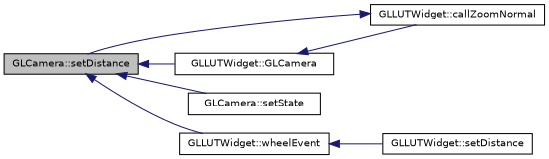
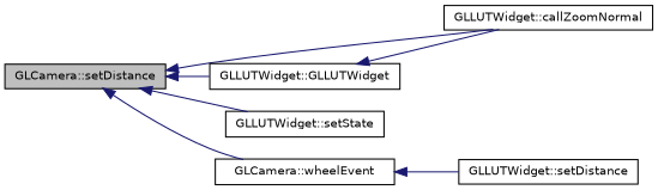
  digraph {
    rankdir=LR
    node [color=black fillcolor=white fontname=Helvetica fontsize=10 shape=record style=filled]
    edge [color=midnightblue dir=back fontname=Helvetica fontsize=10 labelfontname=Helvetica labelfontsize=10 style=solid]
    n1 [fillcolor=grey75 fontcolor=black height=0.2 label="GLCamera::setDistance" width=0.4]
    n2 [height=0.2 label="GLLUTWidget::callZoomNormal" width=0.4]
-   n3 [height=0.2 label="GLLUTWidget::GLCamera" width=0.4]
-   n4 [height=0.2 label="GLCamera::setState" width=0.4]
-   n5 [height=0.2 label="GLLUTWidget::wheelEvent" width=0.4]
+   n3 [height=0.2 label="GLLUTWidget::GLLUTWidget" width=0.4]
+   n4 [height=0.2 label="GLLUTWidget::setState" width=0.4]
+   n5 [height=0.2 label="GLCamera::wheelEvent" width=0.4]
    n6 [height=0.2 label="GLLUTWidget::setDistance" width=0.4]
-   n2 -> n1
+   n1 -> n2
    n1 -> n3
    n1 -> n4
    n1 -> n5
    n3 -> n2
    n5 -> n6
  }
